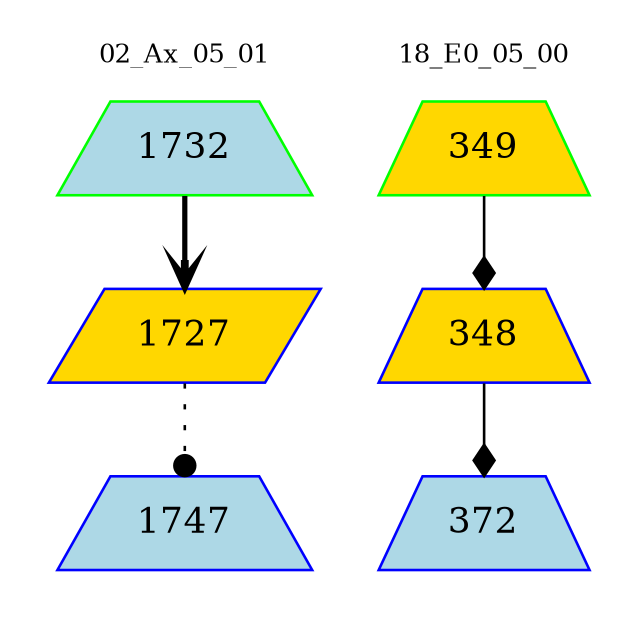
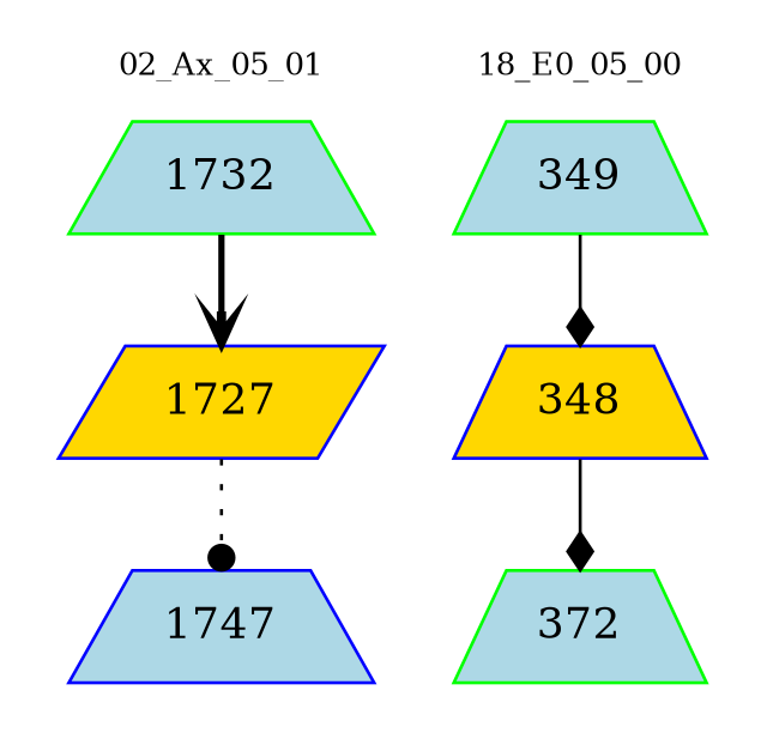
  digraph {
    node [color=blue fillcolor=lightblue shape=trapezium style=filled]
    edge [arrowhead=diamond color=black style=solid]
    n1 [color=green label=1732]
    n2 [fillcolor=gold label=1727 shape=parallelogram]
    n3 [label=1747]
-   n4 [color=green fillcolor=gold label=349]
+   n4 [color=green label=349]
    n5 [fillcolor=gold label=348]
-   n6 [label=372]
+   n6 [color=green label=372]
    subgraph cluster_1 {
      color=white
      fontsize=10
      label="02_Ax_05_01"
      n1
      n2
      n3
    }
    subgraph cluster_2 {
      color=white
      fontsize=10
      label="18_E0_05_00"
      n4
      n5
      n6
    }
    n1 -> n2 [arrowhead=vee style=bold]
    n2 -> n3 [arrowhead=dot style=dotted]
    n4 -> n5
    n5 -> n6
  }
